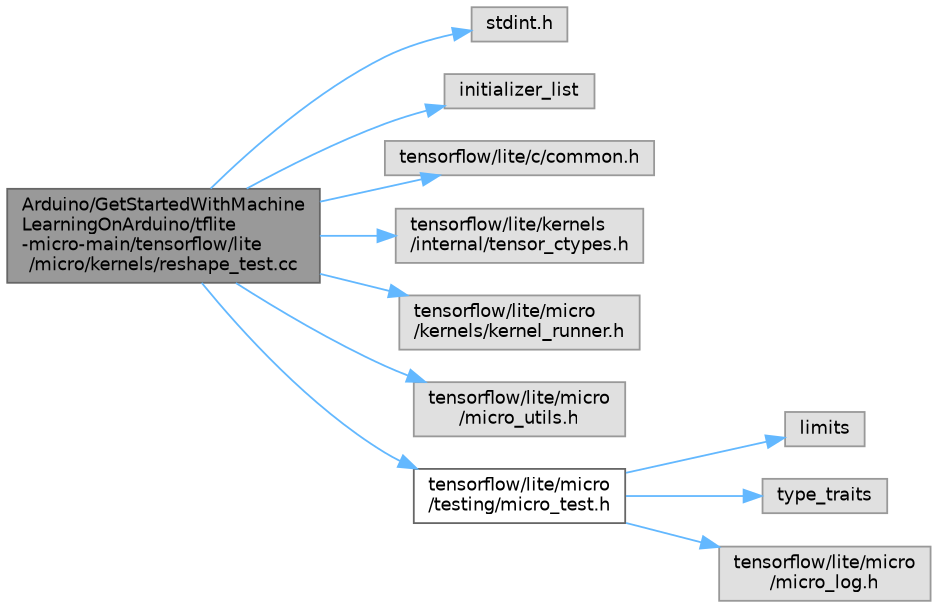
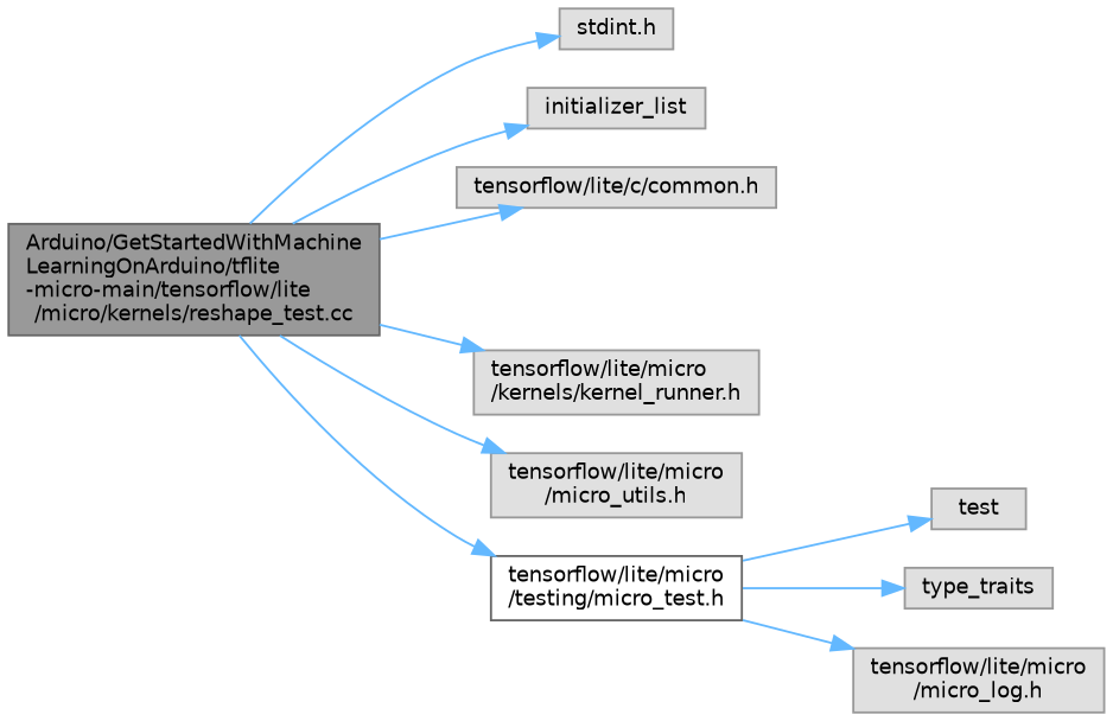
  digraph {
    rankdir=LR
    node [color=grey60 fillcolor="#E0E0E0" fontname=Helvetica fontsize=10 shape=box style=filled]
    edge [color=steelblue1 fontname=Helvetica fontsize=10 labelfontname=Helvetica labelfontsize=10 style=solid]
    n1 [color=gray40 fillcolor=grey60 fontcolor=black height=0.2 label="Arduino/GetStartedWithMachine\lLearningOnArduino/tflite\l-micro-main/tensorflow/lite\l/micro/kernels/reshape_test.cc" width=0.4]
    n2 [height=0.2 label="stdint.h" width=0.4]
    n3 [height=0.2 label=initializer_list width=0.4]
    n4 [height=0.2 label="tensorflow/lite/c/common.h" width=0.4]
-   n5 [height=0.2 label="tensorflow/lite/kernels\l/internal/tensor_ctypes.h" width=0.4]
    n6 [height=0.2 label="tensorflow/lite/micro\l/kernels/kernel_runner.h" width=0.4]
    n7 [height=0.2 label="tensorflow/lite/micro\l/micro_utils.h" width=0.4]
    n8 [color=grey40 fillcolor=white height=0.2 label="tensorflow/lite/micro\l/testing/micro_test.h" width=0.4]
-   n9 [height=0.2 label=limits width=0.4]
+   n9 [height=0.2 label=test width=0.4]
    n10 [height=0.2 label=type_traits width=0.4]
    n11 [height=0.2 label="tensorflow/lite/micro\l/micro_log.h" width=0.4]
    n1 -> n2
    n1 -> n3
    n1 -> n4
-   n1 -> n5
    n1 -> n6
    n1 -> n7
    n1 -> n8
    n8 -> n9
    n8 -> n10
    n8 -> n11
  }
